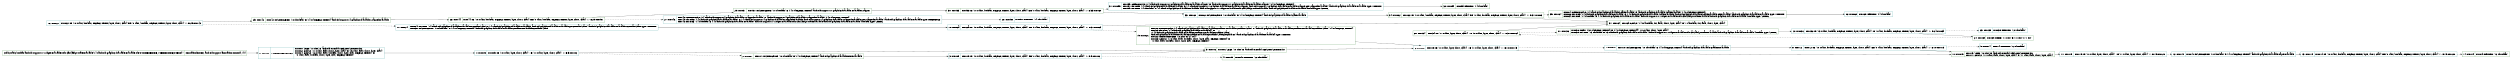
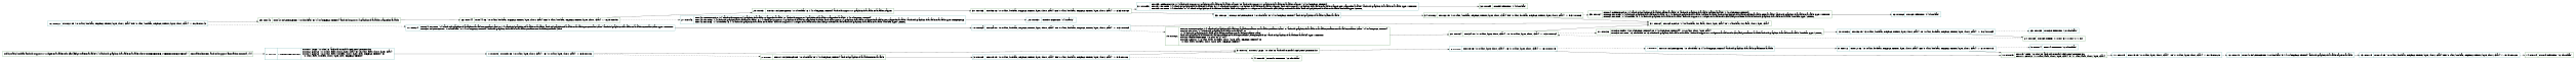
  digraph {
    rankdir=LR
    node [color=teal shape=record]
    n1 [label="{0\:\ 0x0000|MTH_ENTER_BLOCK\l|0x0000: SGET  (r0 I:int) =  android.os.Build.VERSION.SDK_INT int \l0x0002: CONST  (r1 I:?[int, float, short, byte, char]) = (15 ?[int, float, short, byte, char]) \l0x0004: CONST  (r2 I:?[int, float, boolean, short, byte, char, OBJECT, ARRAY]) = \l  (0 ?[int, float, boolean, short, byte, char, OBJECT, ARRAY])\l \l}"]
    n2 [label="{1\:\ 0x0005|0x0005: IF  (r0 I:?[int, byte, short, char]) \>= (r1 I:?[int, byte, short, char])  \-\> B:5:0x000c \l}"]
    n3 [color=darkgreen label="{2\:\ 0x0007|0x0007: INSTANCE_OF  (r0 I:boolean) = (r4 I:?[OBJECT, ARRAY]) android.graphics.drawable.InsetDrawable \l}"]
    n4 [color=darkgreen label="{5\:\ 0x000c|0x000c: SGET  (r0 I:int) =  android.os.Build.VERSION.SDK_INT int \l}"]
    n5 [label="{3\:\ 0x0009|0x0009: IF  (r0 I:?[int, boolean, OBJECT, ARRAY, byte, short, char]) == (0 ?[int, boolean, OBJECT, ARRAY, byte, short, char])  \-\> B:5:0x000c \l}"]
    n6 [label="{6\:\ 0x000e|0x000e: IF  (r0 I:?[int, byte, short, char]) \>= (r1 I:?[int, byte, short, char])  \-\> B:10:0x0015 \l}"]
    n7 [color=darkgreen label="{4\:\ 0x000b|0x000b: RETURN  (r2 I:boolean) \l}"]
    n8 [label="{7\:\ 0x0010|0x0010: INSTANCE_OF  (r0 I:boolean) = (r4 I:?[OBJECT, ARRAY]) android.graphics.drawable.GradientDrawable \l}"]
    n9 [color=darkgreen label="{10\:\ 0x0015|0x0015: SGET  (r0 I:int) =  android.os.Build.VERSION.SDK_INT int \l0x0017: CONST  (r1 I:?[int, float, short, byte, char]) = (17 ?[int, float, short, byte, char]) \l}"]
    n10 [label="{8\:\ 0x0012|0x0012: IF  (r0 I:?[int, boolean, OBJECT, ARRAY, byte, short, char]) == (0 ?[int, boolean, OBJECT, ARRAY, byte, short, char])  \-\> B:10:0x0015 \l}"]
    n11 [label="{11\:\ 0x0019|0x0019: IF  (r0 I:?[int, byte, short, char]) \>= (r1 I:?[int, byte, short, char])  \-\> B:15:0x0020 \l}"]
    n12 [label="{9\:\ 0x0014|0x0814: RETURN  (r2 I:boolean) \l}"]
    n13 [label="{12\:\ 0x001b|0x001b: INSTANCE_OF  (r0 I:boolean) = (r4 I:?[OBJECT, ARRAY]) android.graphics.drawable.LayerDrawable \l}"]
    n14 [label="{13\:\ 0x001d|0x001d: IF  (r0 I:?[int, boolean, OBJECT, ARRAY, byte, short, char]) == (0 ?[int, boolean, OBJECT, ARRAY, byte, short, char])  \-\> B:15:0x0020 \l}"]
    n15 [color=darkgreen label="{14\:\ 0x001f|0x001f: RETURN  (r2 I:boolean) \l}"]
    n16 [label="{16\:\ 0x0022|0x0022: IF  (r0 I:?[int, boolean, OBJECT, ARRAY, byte, short, char]) == (0 ?[int, boolean, OBJECT, ARRAY, byte, short, char])  \-\> B:25:0x0042 \l}"]
    n17 [label="{17\:\ 0x0024|0x0024: INVOKE  (r4 I:android.graphics.drawable.Drawable$ConstantState) = (r4 I:android.graphics.drawable.Drawable) android.graphics.drawable.Drawable.getConstantState():android.graphics.drawable.Drawable$ConstantState type: VIRTUAL \l0x0028: INSTANCE_OF  (r0 I:boolean) = (r4 I:?[OBJECT, ARRAY]) android.graphics.drawable.DrawableContainer$DrawableContainerState \l}"]
    n18 [color=darkgreen label="{25\:\ 0x0042|0x0042: INSTANCE_OF  (r0 I:boolean) = (r4 I:?[OBJECT, ARRAY]) android.support.v4.graphics.drawable.WrappedDrawable \l}"]
    n19 [label="{18\:\ 0x002a|0x002a: IF  (r0 I:?[int, boolean, OBJECT, ARRAY, byte, short, char]) == (0 ?[int, boolean, OBJECT, ARRAY, byte, short, char])  \-\> B:37:0x006f \l}"]
    n20 [color=darkgreen label="{26\:\ 0x0044|0x0044: IF  (r0 I:?[int, boolean, OBJECT, ARRAY, byte, short, char]) == (0 ?[int, boolean, OBJECT, ARRAY, byte, short, char])  \-\> B:29:0x0051 \l}"]
    n21 [color=darkgreen label="{19\:\ 0x002c|0x002c: CHECK_CAST  (r4 I:android.graphics.drawable.DrawableContainer$DrawableContainerState) = (android.graphics.drawable.DrawableContainer$DrawableContainerState) (r4 I:?[OBJECT, ARRAY]) \l0x002e: INVOKE  (r4 I:android.graphics.drawable.Drawable[]) = \l  (r4 I:android.graphics.drawable.DrawableContainer$DrawableContainerState)\l android.graphics.drawable.DrawableContainer.DrawableContainerState.getChildren():android.graphics.drawable.Drawable[] type: VIRTUAL \l0x0032: ARRAY_LENGTH  (r0 I:int) = (r4 I:?[]) \l0x0033: CONST  (r1 I:?[int, float, boolean, short, byte, char, OBJECT, ARRAY]) = \l  (0 ?[int, float, boolean, short, byte, char, OBJECT, ARRAY])\l \l}"]
    n22 [color=darkgreen label="{37\:\ 0x006f|0x006f: CONST  (r4 I:?[boolean, int, float, short, byte, char]) = (1 ?[boolean, int, float, short, byte, char]) \l}"]
    n23 [color=darkgreen label="{20\:\ 0x0034|0x0034: IF  (r1 I:?[int, byte, short, char]) \>= (r0 I:?[int, byte, short, char])  \-\> B:37:0x006f \l}"]
    n24 [color=darkgreen label="{21\:\ 0x0036|0x0036: AGET  (r3 I:?[OBJECT, ARRAY]) = (r4 I:?[OBJECT, ARRAY][]), (r1 I:?[int, short, byte, char]) \l0x0038: INVOKE  (r3 I:boolean) = (r3 I:android.graphics.drawable.Drawable) android.support.v7.widget.DrawableUtils.canSafelyMutateDrawable(android.graphics.drawable.Drawable):boolean type: STATIC \l}"]
    n25 [label="{22\:\ 0x003c|0x003c: IF  (r3 I:?[int, boolean, OBJECT, ARRAY, byte, short, char]) != (0 ?[int, boolean, OBJECT, ARRAY, byte, short, char])  \-\> B:24:0x003f \l}"]
    n26 [label="{23\:\ 0x003e|0x003e: RETURN  (r2 I:boolean) \l}"]
    n27 [color=darkgreen label="{24\:\ 0x003f|0x003f: ARITH  (r1 I:int) = (r1 I:int) + (1 int) \l}"]
    n28 [label="{27\:\ 0x0046|0x0046: CHECK_CAST  (r4 I:android.support.v4.graphics.drawable.WrappedDrawable) = (android.support.v4.graphics.drawable.WrappedDrawable) (r4 I:?[OBJECT, ARRAY]) \l0x0048: INVOKE  (r4 I:android.graphics.drawable.Drawable) = (r4 I:android.support.v4.graphics.drawable.WrappedDrawable) android.support.v4.graphics.drawable.WrappedDrawable.getWrappedDrawable():android.graphics.drawable.Drawable type: INTERFACE \l0x004c: INVOKE  (r4 I:boolean) = (r4 I:android.graphics.drawable.Drawable) android.support.v7.widget.DrawableUtils.canSafelyMutateDrawable(android.graphics.drawable.Drawable):boolean type: STATIC \l}"]
    n29 [color=darkgreen label="{29\:\ 0x0051|0x0051: INSTANCE_OF  (r0 I:boolean) = (r4 I:?[OBJECT, ARRAY]) android.support.v7.graphics.drawable.DrawableWrapper \l}"]
-   n30 [label="{28\:\ 0x0050|0x0050: RETURN  (r4 I:boolean) \l}"]
+   n30 [label="{28\:\ 0x0050|0x0050: RETURN  (r4 I:static) \l}"]
    n31 [color=darkgreen label="{30\:\ 0x0053|0x0053: IF  (r0 I:?[int, boolean, OBJECT, ARRAY, byte, short, char]) == (0 ?[int, boolean, OBJECT, ARRAY, byte, short, char])  \-\> B:33:0x0060 \l}"]
    n32 [label="{31\:\ 0x0055|0x0055: CHECK_CAST  (r4 I:android.support.v7.graphics.drawable.DrawableWrapper) = (android.support.v7.graphics.drawable.DrawableWrapper) (r4 I:?[OBJECT, ARRAY]) \l0x0057: INVOKE  (r4 I:android.graphics.drawable.Drawable) = (r4 I:android.support.v7.graphics.drawable.DrawableWrapper) android.support.v7.graphics.drawable.DrawableWrapper.getWrappedDrawable():android.graphics.drawable.Drawable type: VIRTUAL \l0x005b: INVOKE  (r4 I:boolean) = (r4 I:android.graphics.drawable.Drawable) android.support.v7.widget.DrawableUtils.canSafelyMutateDrawable(android.graphics.drawable.Drawable):boolean type: STATIC \l}"]
    n33 [label="{33\:\ 0x0060|0x0060: INSTANCE_OF  (r0 I:boolean) = (r4 I:?[OBJECT, ARRAY]) android.graphics.drawable.ScaleDrawable \l}"]
    n34 [color=darkgreen label="{32\:\ 0x005f|0x005f: RETURN  (r4 I:boolean) \l}"]
    n35 [color=darkgreen label="{34\:\ 0x0062|0x0062: IF  (r0 I:?[int, boolean, OBJECT, ARRAY, byte, short, char]) == (0 ?[int, boolean, OBJECT, ARRAY, byte, short, char])  \-\> B:37:0x006f \l}"]
    n36 [color=darkgreen label="{35\:\ 0x0064|0x0064: CHECK_CAST  (r4 I:android.graphics.drawable.ScaleDrawable) = (android.graphics.drawable.ScaleDrawable) (r4 I:?[OBJECT, ARRAY]) \l0x0066: INVOKE  (r4 I:android.graphics.drawable.Drawable) = (r4 I:android.graphics.drawable.ScaleDrawable) android.graphics.drawable.ScaleDrawable.getDrawable():android.graphics.drawable.Drawable type: VIRTUAL \l0x006a: INVOKE  (r4 I:boolean) = (r4 I:android.graphics.drawable.Drawable) android.support.v7.widget.DrawableUtils.canSafelyMutateDrawable(android.graphics.drawable.Drawable):boolean type: STATIC \l}"]
    n37 [label="{36\:\ 0x006e|0x006e: RETURN  (r4 I:boolean) \l}"]
    n38 [color=darkgreen label="{public static boolean android.support.v7.widget.DrawableUtils.canSafelyMutateDrawable((r4 I:android.graphics.drawable.Drawable A[IMMUTABLE_TYPE, METHOD_ARGUMENT]))  | Annotation[BUILD, android.support.annotation.NonNull, \{\}]\l}"]
    n1 -> n2
    n2 -> n3 [style=dashed]
    n2 -> n4
    n3 -> n5
    n4 -> n6
    n5 -> n4
    n5 -> n7 [style=dashed]
    n6 -> n8 [style=dashed]
    n6 -> n9
    n8 -> n10
    n9 -> n11
    n10 -> n9
    n10 -> n12 [style=dashed]
    n11 -> n13 [style=dashed]
    n13 -> n14
    n14 -> n15 [style=dashed]
    n16 -> n17 [style=dashed]
    n16 -> n18
    n17 -> n19
    n18 -> n20
    n19 -> n21 [style=dashed]
    n19 -> n22
    n20 -> n28 [style=dashed]
    n20 -> n29
-   n21 -> n6
+   n21 -> n23
    n23 -> n22
    n23 -> n24 [style=dashed]
    n24 -> n25
    n25 -> n26 [style=dashed]
    n25 -> n27
    n27 -> n23 [style=dashed]
    n28 -> n30
    n29 -> n31
    n31 -> n32 [style=dashed]
    n31 -> n33
    n32 -> n34
    n33 -> n35
    n35 -> n22
    n35 -> n36 [style=dashed]
    n36 -> n37
    n38 -> n1
  }
